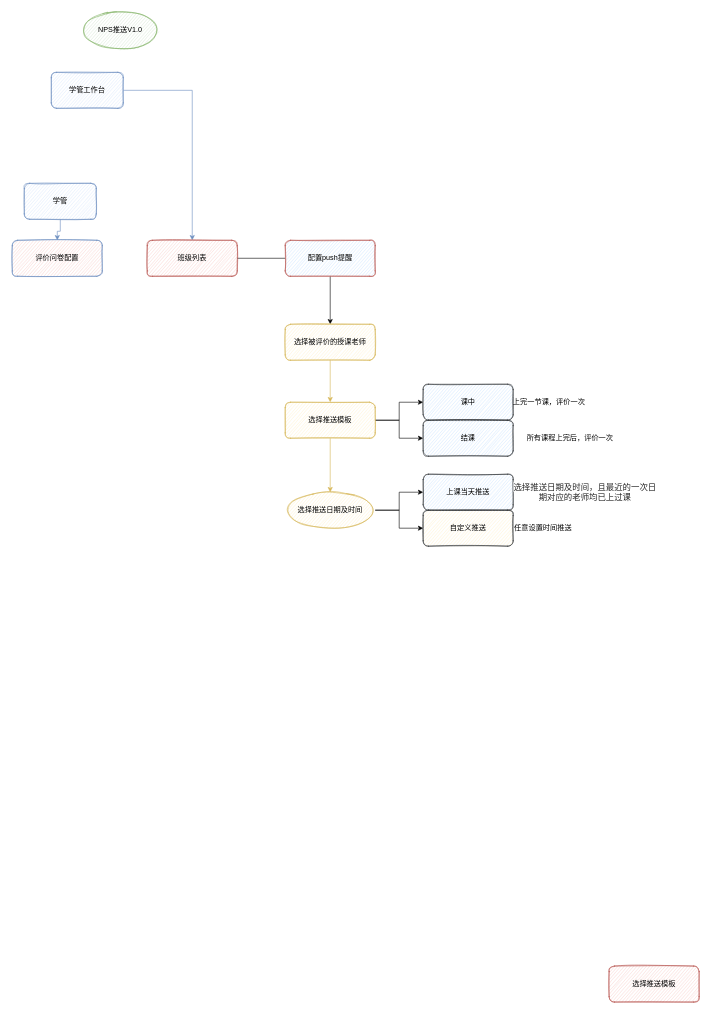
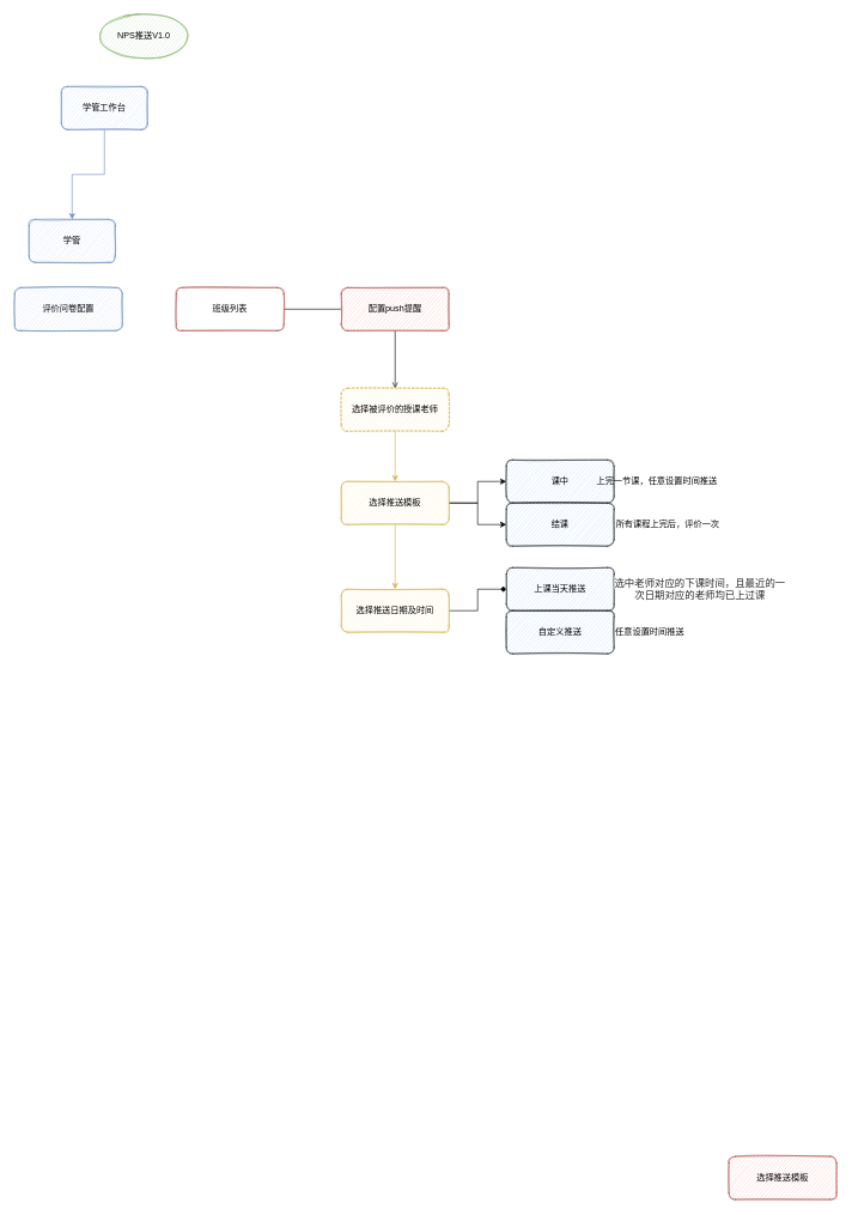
  <mxCell id="0" />
  <mxCell id="1" parent="0" />
  <mxCell id="2" value="NPS推送V1.0" style="ellipse;whiteSpace=wrap;html=1;fillColor=#d5e8d4;strokeColor=#82b366;gradientColor=none;glass=0;sketch=1;shadow=0;" vertex="1" parent="1"><mxGeometry x="135" y="20" width="130" height="60" as="geometry" /></mxCell>
- <mxCell id="3" value="" style="edgeStyle=orthogonalEdgeStyle;rounded=0;orthogonalLoop=1;jettySize=auto;html=1;fillColor=#dae8fc;strokeColor=#6c8ebf;" edge="1" parent="1" source="4" target="9"><mxGeometry relative="1" as="geometry" /></mxCell>
+ <mxCell id="3" value="" style="edgeStyle=orthogonalEdgeStyle;rounded=0;orthogonalLoop=1;jettySize=auto;html=1;fillColor=#dae8fc;strokeColor=#6c8ebf;" edge="1" parent="1" source="4" target="6"><mxGeometry relative="1" as="geometry" /></mxCell>
  <mxCell id="4" value="学管工作台" style="whiteSpace=wrap;html=1;fillColor=#dae8fc;strokeColor=#6c8ebf;rounded=1;glass=0;sketch=1;shadow=0;" vertex="1" parent="1"><mxGeometry x="85" y="120" width="120" height="60" as="geometry" /></mxCell>
- <mxCell id="5" value="" style="edgeStyle=orthogonalEdgeStyle;rounded=0;orthogonalLoop=1;jettySize=auto;html=1;fillColor=#dae8fc;strokeColor=#6c8ebf;" edge="1" parent="1" source="6" target="7"><mxGeometry relative="1" as="geometry" /></mxCell>
  <mxCell id="6" value="学管" style="whiteSpace=wrap;html=1;fillColor=#dae8fc;strokeColor=#6c8ebf;rounded=1;glass=0;sketch=1;shadow=0;" vertex="1" parent="1"><mxGeometry x="40" y="305" width="120" height="60" as="geometry" /></mxCell>
- <mxCell id="7" value="评价问卷配置" style="whiteSpace=wrap;html=1;fillColor=#f8cecc;strokeColor=#6c8ebf;rounded=1;glass=0;sketch=1;shadow=0;" vertex="1" parent="1"><mxGeometry x="20" y="400" width="150" height="60" as="geometry" /></mxCell>
+ <mxCell id="7" value="评价问卷配置" style="whiteSpace=wrap;html=1;fillColor=#dae8fc;strokeColor=#6c8ebf;rounded=1;glass=0;sketch=1;shadow=0;" vertex="1" parent="1"><mxGeometry x="20" y="400" width="150" height="60" as="geometry" /></mxCell>
  <mxCell id="8" value="" style="edgeStyle=orthogonalEdgeStyle;rounded=0;orthogonalLoop=1;jettySize=auto;html=1;endArrow=none;" edge="1" parent="1" source="9" target="11"><mxGeometry relative="1" as="geometry" /></mxCell>
- <mxCell id="9" value="班级列表" style="whiteSpace=wrap;html=1;fillColor=#f8cecc;strokeColor=#b85450;rounded=1;glass=0;sketch=1;shadow=0;" vertex="1" parent="1"><mxGeometry x="245" y="400" width="150" height="60" as="geometry" /></mxCell>
- <mxCell id="10" value="" style="edgeStyle=orthogonalEdgeStyle;rounded=0;orthogonalLoop=1;jettySize=auto;html=1;" edge="1" parent="1" source="11" target="13"><mxGeometry relative="1" as="geometry" /></mxCell>
- <mxCell id="11" value="配置push提醒" style="whiteSpace=wrap;html=1;fillColor=#cce5ff;strokeColor=#b85450;rounded=1;glass=0;sketch=1;shadow=0;" vertex="1" parent="1"><mxGeometry x="475" y="400" width="150" height="60" as="geometry" /></mxCell>
+ <mxCell id="9" value="班级列表" style="whiteSpace=wrap;html=1;fillColor=#ffffff;strokeColor=#b85450;rounded=1;glass=0;sketch=1;shadow=0;" vertex="1" parent="1"><mxGeometry x="245" y="400" width="150" height="60" as="geometry" /></mxCell>
+ <mxCell id="10" value="" style="edgeStyle=orthogonalEdgeStyle;rounded=0;orthogonalLoop=1;jettySize=auto;html=1;endArrow=open;" edge="1" parent="1" source="11" target="13"><mxGeometry relative="1" as="geometry" /></mxCell>
+ <mxCell id="11" value="配置push提醒" style="whiteSpace=wrap;html=1;fillColor=#f8cecc;strokeColor=#b85450;rounded=1;glass=0;sketch=1;shadow=0;" vertex="1" parent="1"><mxGeometry x="475" y="400" width="150" height="60" as="geometry" /></mxCell>
  <mxCell id="12" style="edgeStyle=orthogonalEdgeStyle;rounded=0;orthogonalLoop=1;jettySize=auto;html=1;exitX=0.5;exitY=1;exitDx=0;exitDy=0;fillColor=#fff2cc;strokeColor=#d6b656;" edge="1" parent="1" source="13" target="17"><mxGeometry relative="1" as="geometry" /></mxCell>
- <mxCell id="13" value="选择被评价的授课老师" style="whiteSpace=wrap;html=1;fillColor=#fff2cc;strokeColor=#d6b656;rounded=1;glass=0;sketch=1;shadow=0;" vertex="1" parent="1"><mxGeometry x="475" y="540" width="150" height="60" as="geometry" /></mxCell>
+ <mxCell id="13" value="选择被评价的授课老师" style="whiteSpace=wrap;html=1;fillColor=#fff2cc;strokeColor=#d6b656;rounded=1;glass=0;sketch=1;shadow=0;dashed=1;" vertex="1" parent="1"><mxGeometry x="475" y="540" width="150" height="60" as="geometry" /></mxCell>
  <mxCell id="14" style="edgeStyle=orthogonalEdgeStyle;rounded=0;orthogonalLoop=1;jettySize=auto;html=1;exitX=0.5;exitY=1;exitDx=0;exitDy=0;fillColor=#fff2cc;strokeColor=#d6b656;" edge="1" parent="1" source="17" target="21"><mxGeometry relative="1" as="geometry" /></mxCell>
  <mxCell id="15" style="edgeStyle=orthogonalEdgeStyle;rounded=0;orthogonalLoop=1;jettySize=auto;html=1;exitX=1;exitY=0.5;exitDx=0;exitDy=0;entryX=0;entryY=0.5;entryDx=0;entryDy=0;" edge="1" parent="1" source="17" target="22"><mxGeometry relative="1" as="geometry" /></mxCell>
  <mxCell id="16" style="edgeStyle=orthogonalEdgeStyle;rounded=0;orthogonalLoop=1;jettySize=auto;html=1;exitX=1;exitY=0.5;exitDx=0;exitDy=0;" edge="1" parent="1" source="17" target="23"><mxGeometry relative="1" as="geometry" /></mxCell>
  <mxCell id="17" value="选择推送模板" style="whiteSpace=wrap;html=1;fillColor=#fff2cc;strokeColor=#d6b656;rounded=1;glass=0;sketch=1;shadow=0;" vertex="1" parent="1"><mxGeometry x="475" y="670" width="150" height="60" as="geometry" /></mxCell>
  <mxCell id="18" value="选择推送模板" style="whiteSpace=wrap;html=1;fillColor=#f8cecc;strokeColor=#b85450;rounded=1;glass=0;sketch=1;shadow=0;" vertex="1" parent="1"><mxGeometry x="1015" y="1610" width="150" height="60" as="geometry" /></mxCell>
- <mxCell id="19" style="edgeStyle=orthogonalEdgeStyle;rounded=0;orthogonalLoop=1;jettySize=auto;html=1;exitX=1;exitY=0.5;exitDx=0;exitDy=0;entryX=0;entryY=0.5;entryDx=0;entryDy=0;" edge="1" parent="1" source="21" target="24"><mxGeometry relative="1" as="geometry" /></mxCell>
- <mxCell id="20" style="edgeStyle=orthogonalEdgeStyle;rounded=0;orthogonalLoop=1;jettySize=auto;html=1;exitX=1;exitY=0.5;exitDx=0;exitDy=0;" edge="1" parent="1" source="21" target="25"><mxGeometry relative="1" as="geometry" /></mxCell>
- <mxCell id="21" value="选择推送日期及时间" style="ellipse;whiteSpace=wrap;html=1;fillColor=#fff2cc;strokeColor=#d6b656;glass=0;sketch=1;shadow=0;" vertex="1" parent="1"><mxGeometry x="475" y="820" width="150" height="60" as="geometry" /></mxCell>
+ <mxCell id="19" style="edgeStyle=orthogonalEdgeStyle;rounded=0;orthogonalLoop=1;jettySize=auto;html=1;exitX=1;exitY=0.5;exitDx=0;exitDy=0;entryX=0;entryY=0.5;entryDx=0;entryDy=0;endArrow=diamond;" edge="1" parent="1" source="21" target="24"><mxGeometry relative="1" as="geometry" /></mxCell>
+ <mxCell id="21" value="选择推送日期及时间" style="whiteSpace=wrap;html=1;fillColor=#fff2cc;strokeColor=#d6b656;rounded=1;glass=0;sketch=1;shadow=0;" vertex="1" parent="1"><mxGeometry x="475" y="820" width="150" height="60" as="geometry" /></mxCell>
  <mxCell id="22" value="课中&lt;br&gt;" style="whiteSpace=wrap;html=1;fillColor=#cce5ff;strokeColor=#36393d;rounded=1;glass=0;sketch=1;shadow=0;" vertex="1" parent="1"><mxGeometry x="705" y="640" width="150" height="60" as="geometry" /></mxCell>
  <mxCell id="23" value="结课" style="whiteSpace=wrap;html=1;fillColor=#cce5ff;strokeColor=#36393d;rounded=1;glass=0;sketch=1;shadow=0;" vertex="1" parent="1"><mxGeometry x="705" y="700" width="150" height="60" as="geometry" /></mxCell>
  <mxCell id="24" value="上课当天推送" style="whiteSpace=wrap;html=1;fillColor=#cce5ff;strokeColor=#36393d;rounded=1;glass=0;sketch=1;shadow=0;" vertex="1" parent="1"><mxGeometry x="705" y="790" width="150" height="60" as="geometry" /></mxCell>
- <mxCell id="25" value="自定义推送" style="whiteSpace=wrap;html=1;fillColor=#fff2cc;strokeColor=#36393d;rounded=1;glass=0;sketch=1;shadow=0;" vertex="1" parent="1"><mxGeometry x="705" y="850" width="150" height="60" as="geometry" /></mxCell>
- <mxCell id="26" value="上完一节课，评价一次" style="text;html=1;strokeColor=none;fillColor=none;align=center;verticalAlign=middle;whiteSpace=wrap;rounded=0;shadow=0;glass=0;sketch=1;" vertex="1" parent="1"><mxGeometry x="825" y="652.5" width="180" height="35" as="geometry" /></mxCell>
- <mxCell id="27" value="所有课程上完后，评价一次" style="text;html=1;strokeColor=none;fillColor=none;align=center;verticalAlign=middle;whiteSpace=wrap;rounded=0;shadow=0;glass=0;sketch=1;" vertex="1" parent="1"><mxGeometry x="875" y="712.5" width="150" height="35" as="geometry" /></mxCell>
- <mxCell id="28" value="&lt;span style=&quot;color: rgba(0, 0, 0, 0.85); font-family: -apple-system, system-ui, &amp;quot;Segoe UI&amp;quot;, Roboto, &amp;quot;Helvetica Neue&amp;quot;, Arial, &amp;quot;Noto Sans&amp;quot;, sans-serif, &amp;quot;Apple Color Emoji&amp;quot;, &amp;quot;Segoe UI Emoji&amp;quot;, &amp;quot;Segoe UI Symbol&amp;quot;, &amp;quot;Noto Color Emoji&amp;quot;; font-size: 14px; text-align: left; background-color: rgb(255, 255, 255);&quot;&gt;选择推送日期及时间，且最近的一次日期对应的老师均已上过课&lt;/span&gt;" style="text;html=1;strokeColor=none;fillColor=none;align=center;verticalAlign=middle;whiteSpace=wrap;rounded=0;shadow=0;glass=0;sketch=1;" vertex="1" parent="1"><mxGeometry x="855" y="805" width="240" height="30" as="geometry" /></mxCell>
+ <mxCell id="25" value="自定义推送" style="whiteSpace=wrap;html=1;fillColor=#cce5ff;strokeColor=#36393d;rounded=1;glass=0;sketch=1;shadow=0;" vertex="1" parent="1"><mxGeometry x="705" y="850" width="150" height="60" as="geometry" /></mxCell>
+ <mxCell id="26" value="上完一节课，任意设置时间推送" style="text;html=1;strokeColor=none;fillColor=none;align=center;verticalAlign=middle;whiteSpace=wrap;rounded=0;shadow=0;glass=0;sketch=1;" vertex="1" parent="1"><mxGeometry x="825" y="652.5" width="180" height="35" as="geometry" /></mxCell>
+ <mxCell id="27" value="所有课程上完后，评价一次" style="text;html=1;strokeColor=none;fillColor=none;align=center;verticalAlign=middle;whiteSpace=wrap;rounded=0;shadow=0;glass=0;sketch=1;" vertex="1" parent="1"><mxGeometry x="855" y="712.5" width="150" height="35" as="geometry" /></mxCell>
+ <mxCell id="28" value="&lt;span style=&quot;color: rgba(0, 0, 0, 0.85); font-family: -apple-system, system-ui, &amp;quot;Segoe UI&amp;quot;, Roboto, &amp;quot;Helvetica Neue&amp;quot;, Arial, &amp;quot;Noto Sans&amp;quot;, sans-serif, &amp;quot;Apple Color Emoji&amp;quot;, &amp;quot;Segoe UI Emoji&amp;quot;, &amp;quot;Segoe UI Symbol&amp;quot;, &amp;quot;Noto Color Emoji&amp;quot;; font-size: 14px; text-align: left; background-color: rgb(255, 255, 255);&quot;&gt;选中老师对应的下课时间，且最近的一次日期对应的老师均已上过课&lt;/span&gt;" style="text;html=1;strokeColor=none;fillColor=none;align=center;verticalAlign=middle;whiteSpace=wrap;rounded=0;shadow=0;glass=0;sketch=1;" vertex="1" parent="1"><mxGeometry x="855" y="805" width="240" height="30" as="geometry" /></mxCell>
  <mxCell id="29" value="任意设置时间推送" style="text;html=1;strokeColor=none;fillColor=none;align=center;verticalAlign=middle;whiteSpace=wrap;rounded=0;shadow=0;glass=0;sketch=1;" vertex="1" parent="1"><mxGeometry x="845" y="865" width="120" height="30" as="geometry" /></mxCell>
